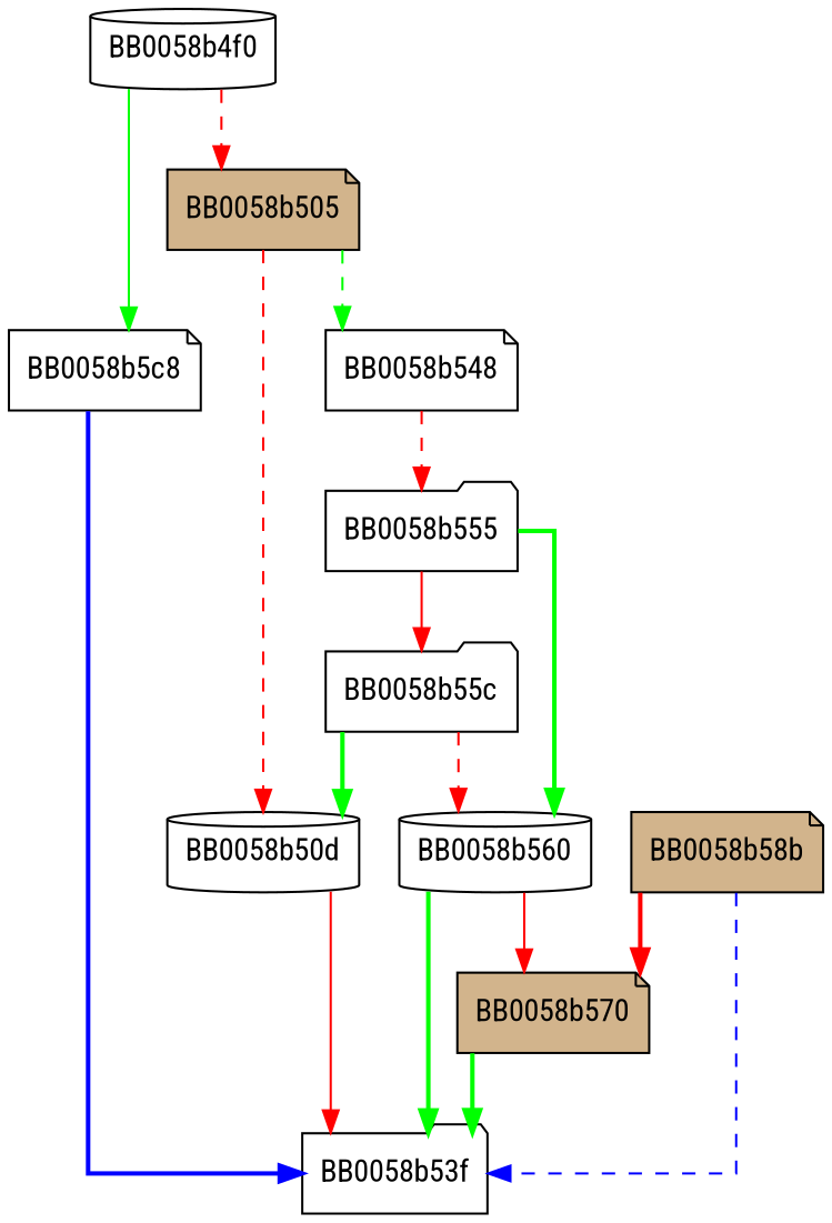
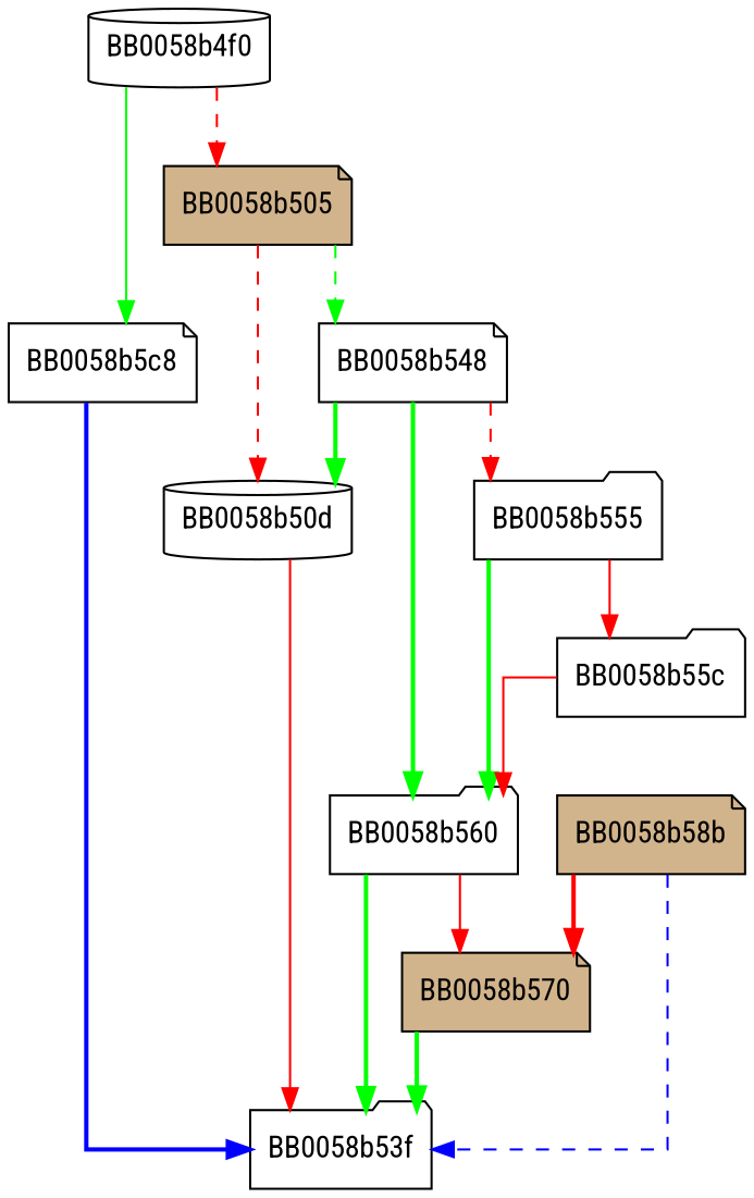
  digraph {
    fontname="Roboto Condensed"
    splines=ortho
    node [fillcolor=white fontname="Roboto Condensed" shape=note style=filled]
    edge [color=red fontname="Roboto Condensed" style=bold]
    BB0058b4f0 [shape=cylinder]
    BB0058b5c8
    BB0058b505 [fillcolor=tan]
    BB0058b53f [shape=folder]
    BB0058b548
    BB0058b50d [shape=cylinder]
-   BB0058b560 [shape=cylinder]
+   BB0058b560 [shape=folder]
    BB0058b555 [shape=folder]
    BB0058b570 [fillcolor=tan]
    BB0058b55c [shape=folder]
    BB0058b58b [fillcolor=tan]
    BB0058b4f0 -> BB0058b5c8 [color=green style=solid]
    BB0058b4f0 -> BB0058b505 [style=dashed]
    BB0058b5c8 -> BB0058b53f [color=blue]
    BB0058b505 -> BB0058b548 [color=green style=dashed]
    BB0058b505 -> BB0058b50d [style=dashed]
+   BB0058b548 -> BB0058b560 [color=green]
    BB0058b548 -> BB0058b555 [style=dashed]
    BB0058b50d -> BB0058b53f [style=solid]
    BB0058b560 -> BB0058b53f [color=green]
    BB0058b560 -> BB0058b570 [style=solid]
    BB0058b555 -> BB0058b560 [color=green]
    BB0058b555 -> BB0058b55c [style=solid]
    BB0058b570 -> BB0058b53f [color=green]
-   BB0058b55c -> BB0058b50d [color=green]
-   BB0058b55c -> BB0058b560 [style=dashed]
+   BB0058b548 -> BB0058b50d [color=green]
+   BB0058b55c -> BB0058b560 [style=solid]
    BB0058b58b -> BB0058b53f [color=blue style=dashed]
    BB0058b58b -> BB0058b570
  }
